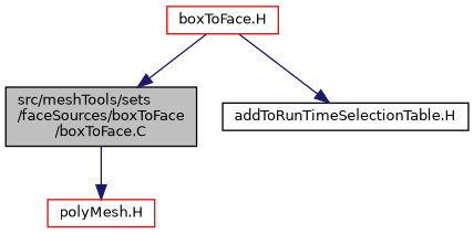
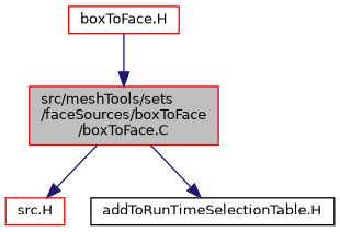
  digraph {
    node [color=black fontname=Helvetica fontsize=10 shape=record]
    edge [color=midnightblue fontname=Helvetica fontsize=10 labelfontname=Helvetica labelfontsize=10 style=solid]
-   n1 [fillcolor=grey75 fontcolor=black height=0.2 label="src/meshTools/sets\l/faceSources/boxToFace\l/boxToFace.C" style=filled width=0.4]
-   n2 [color=red height=0.2 label="polyMesh.H" width=0.4]
+   n1 [color=red fillcolor=grey75 fontcolor=black height=0.2 label="src/meshTools/sets\l/faceSources/boxToFace\l/boxToFace.C" style=filled width=0.4]
+   n2 [color=red height=0.2 label="src.H" width=0.4]
    n3 [height=0.2 label="addToRunTimeSelectionTable.H" width=0.4]
    n4 [color=red height=0.2 label="boxToFace.H" width=0.4]
    n1 -> n2
-   n4 -> n3
+   n1 -> n3
    n4 -> n1
  }
